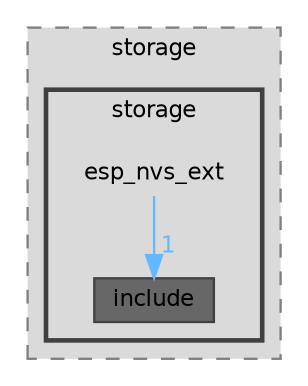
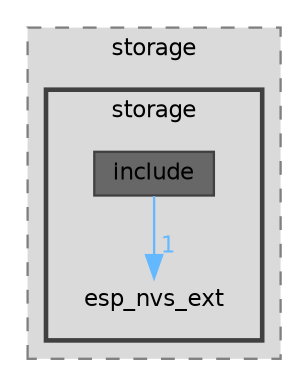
  digraph {
    compound=true
    node [fontname=Helvetica fontsize=10]
    n1 [height=0.2 label=esp_nvs_ext shape=plaintext width=0.4]
    n2 [color=grey25 fillcolor="#676767" height=0.2 label=include shape=box style=filled width=0.4]
    subgraph cluster_1 {
      bgcolor="#dadada"
      fontname=Helvetica
      fontsize=10
      label=storage
      pencolor=grey50
      style="filled,dashed"
      subgraph cluster_2 {
        bgcolor="#dadada"
        fontname=Helvetica
        fontsize=10
        pencolor=grey25
        style="filled,bold"
        n1
        n2
      }
    }
-   n1 -> n2 [color=steelblue1 fontcolor=steelblue1 fontname=Helvetica fontsize=10 headlabel=1 labeldistance=1.5 labelfontname=Helvetica labelfontsize=10]
+   n2 -> n1 [color=steelblue1 fontcolor=steelblue1 fontname=Helvetica fontsize=10 headlabel=1 labeldistance=1.5 labelfontname=Helvetica labelfontsize=10]
  }
